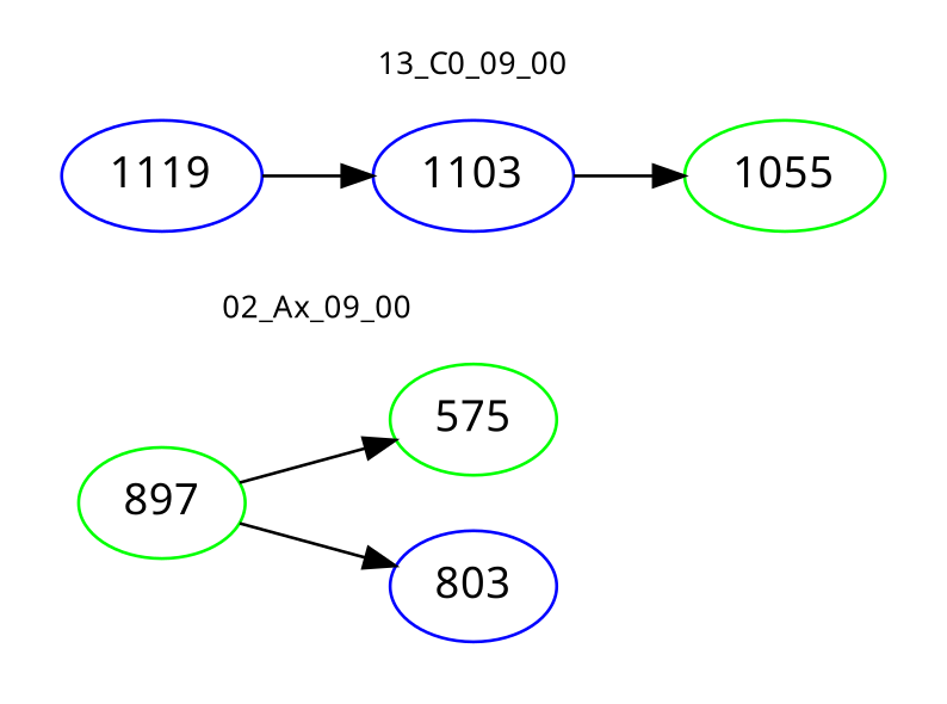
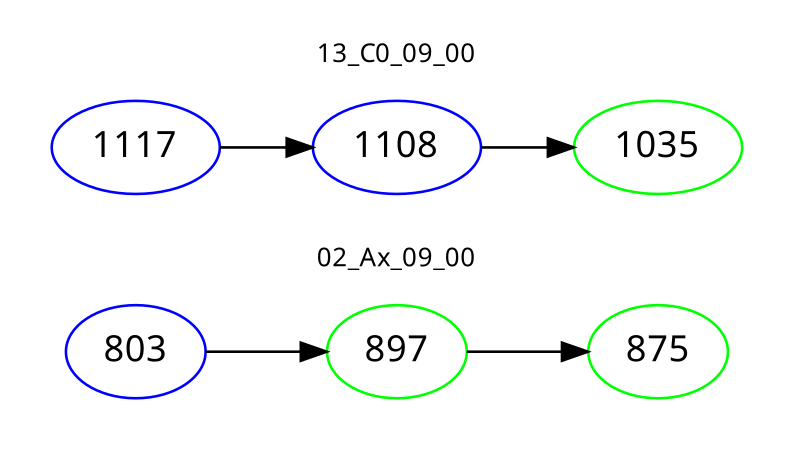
  digraph {
    fontname="Noto Sans"
    rankdir=LR
    node [color=blue fontname="Noto Sans"]
    edge [color=black fontname="Noto Sans"]
    n1 [label=803]
    n2 [color=green label=897]
-   n3 [color=green label=575]
-   n4 [label=1119]
-   n5 [label=1103]
-   n6 [color=green label=1055]
+   n3 [color=green label=875]
+   n4 [label=1117]
+   n5 [label=1108]
+   n6 [color=green label=1035]
    subgraph cluster_1 {
      color=white
      fontsize=10
      label="02_Ax_09_00"
      n1
      n2
      n3
    }
    subgraph cluster_2 {
      color=white
      fontsize=10
      label="13_C0_09_00"
      n4
      n5
      n6
    }
-   n2 -> n1
+   n1 -> n2
    n2 -> n3
    n4 -> n5
    n5 -> n6
  }
